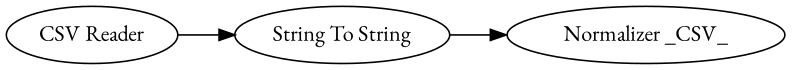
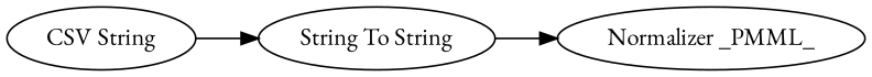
  digraph {
    fontname="EB Garamond"
    rankdir=LR
    node [fontname="EB Garamond"]
    edge [fontname="EB Garamond"]
-   n1 [label="CSV Reader"]
+   n1 [label="CSV String"]
    n2 [label="String To String"]
-   n3 [label="Normalizer _CSV_"]
+   n3 [label="Normalizer _PMML_"]
    n1 -> n2
    n2 -> n3
  }
